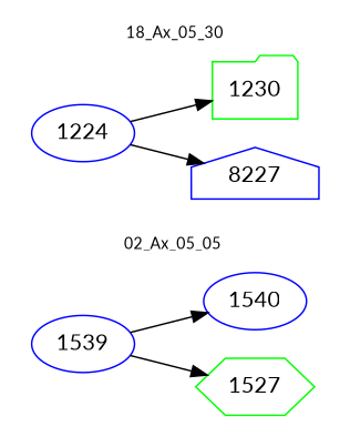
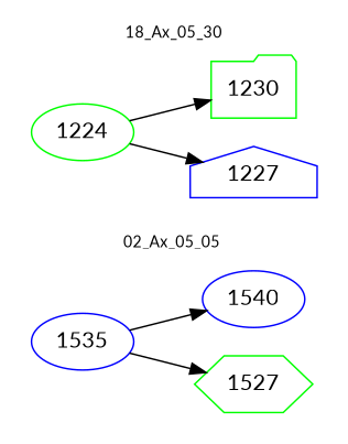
  digraph {
    fontname=Lato
    rankdir=LR
    node [color=blue fontname=Lato shape=ellipse]
    edge [color=black fontname=Lato]
-   n1 [label=1539]
+   n1 [label=1535]
    n2 [color=green label=1527 shape=hexagon]
    n3 [label=1540]
-   n4 [label=1224]
-   n5 [label=8227 shape=house]
+   n4 [color=green label=1224]
+   n5 [label=1227 shape=house]
    n6 [color=green label=1230 shape=folder]
    subgraph cluster_1 {
      color=white
      fontsize=10
      label="02_Ax_05_05"
      n1
      n2
      n3
    }
    subgraph cluster_2 {
      color=white
      fontsize=10
      label="18_Ax_05_30"
      n4
      n5
      n6
    }
    n1 -> n2
    n1 -> n3
    n4 -> n5
    n4 -> n6
  }
